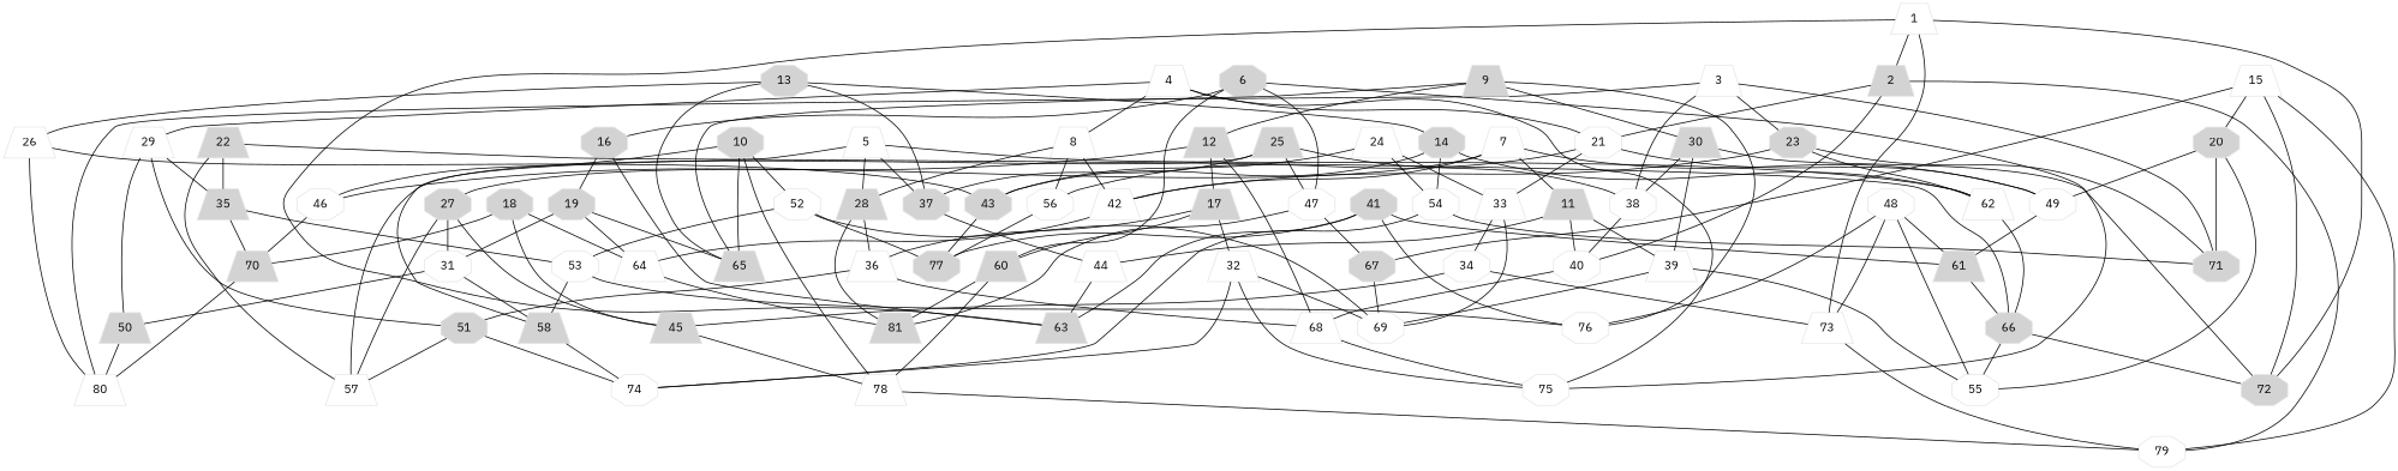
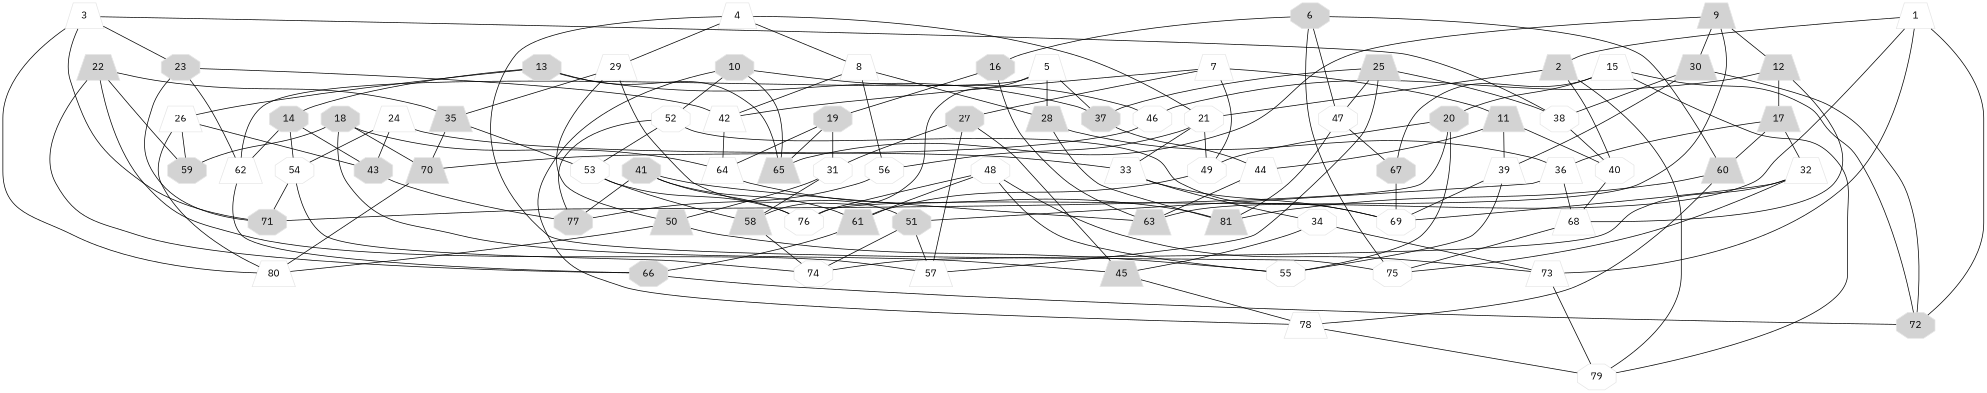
  graph {
    fontname="IBM Plex Sans"
    node [color=gray90 fillcolor=white fontname="IBM Plex Sans" shape=trapezium style=filled]
    edge [fontname="IBM Plex Sans"]
    2 [fillcolor=lightgrey]
    1
    63 [fillcolor=lightgrey]
    72 [fillcolor=lightgrey shape=octagon]
    73
    21 [shape=octagon]
    40 [shape=octagon]
    79 [shape=octagon]
    56 [shape=octagon]
    49 [shape=octagon]
    33
    68
    23 [fillcolor=lightgrey shape=octagon]
    3
    38 [shape=octagon]
    71 [fillcolor=lightgrey shape=octagon]
    80
    62
    42
    4
    8
    29
    75 [shape=octagon]
    28 [fillcolor=lightgrey]
    35 [fillcolor=lightgrey]
    50 [fillcolor=lightgrey]
    51 [fillcolor=lightgrey shape=octagon]
    77 [fillcolor=lightgrey shape=octagon]
    5
    37 [fillcolor=lightgrey shape=octagon]
    58 [fillcolor=lightgrey]
    36
    81 [fillcolor=lightgrey]
    44
    74 [shape=octagon]
    66 [fillcolor=lightgrey shape=octagon]
    6 [fillcolor=lightgrey shape=octagon]
    16 [fillcolor=lightgrey shape=octagon]
    47 [shape=octagon]
    60 [fillcolor=lightgrey]
    19 [fillcolor=lightgrey shape=octagon]
    67 [fillcolor=lightgrey shape=octagon]
    78
    11 [fillcolor=lightgrey]
    7
    27 [fillcolor=lightgrey shape=octagon]
    39
    45 [fillcolor=lightgrey]
    31 [shape=octagon]
    57
    64
    61 [fillcolor=lightgrey]
    9 [fillcolor=lightgrey]
    12 [fillcolor=lightgrey]
    30 [fillcolor=lightgrey]
    65 [fillcolor=lightgrey]
    76 [shape=octagon]
    46 [shape=octagon]
    17 [fillcolor=lightgrey]
    10 [fillcolor=lightgrey shape=octagon]
    52 [shape=octagon]
    70 [fillcolor=lightgrey]
    69 [shape=octagon]
    53 [shape=octagon]
    55 [shape=octagon]
    32
    13 [fillcolor=lightgrey shape=octagon]
    14 [fillcolor=lightgrey shape=octagon]
    26
    43 [fillcolor=lightgrey shape=octagon]
    54 [shape=octagon]
+   59 [fillcolor=lightgrey shape=octagon]
    15
    20 [fillcolor=lightgrey shape=octagon]
    24
    18 [fillcolor=lightgrey shape=octagon]
    34 [shape=octagon]
    22 [fillcolor=lightgrey]
    25 [fillcolor=lightgrey]
    41 [fillcolor=lightgrey shape=octagon]
    48 [shape=octagon]
    2 -- 21
    2 -- 40
    2 -- 79
    1 -- 2
    1 -- 63
    1 -- 72
    1 -- 73
    73 -- 79
    21 -- 56
    21 -- 49
    21 -- 33
    40 -- 68
    56 -- 77
    49 -- 61
    33 -- 69
    33 -- 34
    68 -- 75
    23 -- 71
    23 -- 62
    23 -- 42
    3 -- 23
    3 -- 38
    3 -- 71
    3 -- 80
    38 -- 40
    62 -- 66
    42 -- 64
    4 -- 21
    4 -- 8
    4 -- 29
    4 -- 75
    8 -- 56
    8 -- 42
    8 -- 28
    29 -- 35
    29 -- 50
    29 -- 51
    28 -- 36
    28 -- 81
    35 -- 70
    35 -- 53
    50 -- 80
-   66 -- 55
+   50 -- 55
    51 -- 74
    51 -- 57
    5 -- 62
    5 -- 28
    5 -- 37
    5 -- 58
    37 -- 44
    58 -- 74
    36 -- 68
    36 -- 51
    44 -- 63
    66 -- 72
    6 -- 75
    6 -- 16
    6 -- 47
    6 -- 60
    16 -- 63
    16 -- 19
    47 -- 81
    47 -- 67
    60 -- 81
    60 -- 78
    19 -- 31
    19 -- 64
    19 -- 65
    67 -- 69
    78 -- 79
    11 -- 40
    11 -- 44
    11 -- 39
    7 -- 49
    7 -- 42
    7 -- 11
    7 -- 27
    27 -- 45
    27 -- 31
    27 -- 57
    39 -- 69
    39 -- 55
    45 -- 78
    31 -- 50
    31 -- 58
    64 -- 81
    61 -- 66
    9 -- 12
    9 -- 30
    9 -- 65
    9 -- 76
    12 -- 68
    12 -- 46
    12 -- 17
    30 -- 72
    30 -- 38
    30 -- 39
    46 -- 70
    17 -- 36
    17 -- 60
    17 -- 32
    10 -- 78
    10 -- 65
    10 -- 46
    10 -- 52
    52 -- 77
    52 -- 69
    52 -- 53
    70 -- 80
    53 -- 58
    53 -- 76
    32 -- 75
    32 -- 74
    32 -- 69
    13 -- 37
    13 -- 65
    13 -- 14
    13 -- 26
    14 -- 62
    14 -- 43
    14 -- 54
    26 -- 80
    26 -- 43
+   26 -- 59
    43 -- 77
    54 -- 71
    54 -- 74
    15 -- 72
    15 -- 79
    15 -- 67
    15 -- 20
    20 -- 49
    20 -- 71
    20 -- 55
    24 -- 33
    24 -- 43
    24 -- 54
    18 -- 45
    18 -- 64
    18 -- 70
+   18 -- 59
    34 -- 73
    34 -- 45
    22 -- 35
    22 -- 66
    22 -- 57
+   22 -- 59
    25 -- 38
    25 -- 37
    25 -- 47
    25 -- 57
    41 -- 63
    41 -- 77
    41 -- 61
    41 -- 76
    48 -- 73
    48 -- 61
    48 -- 76
    48 -- 55
  }
